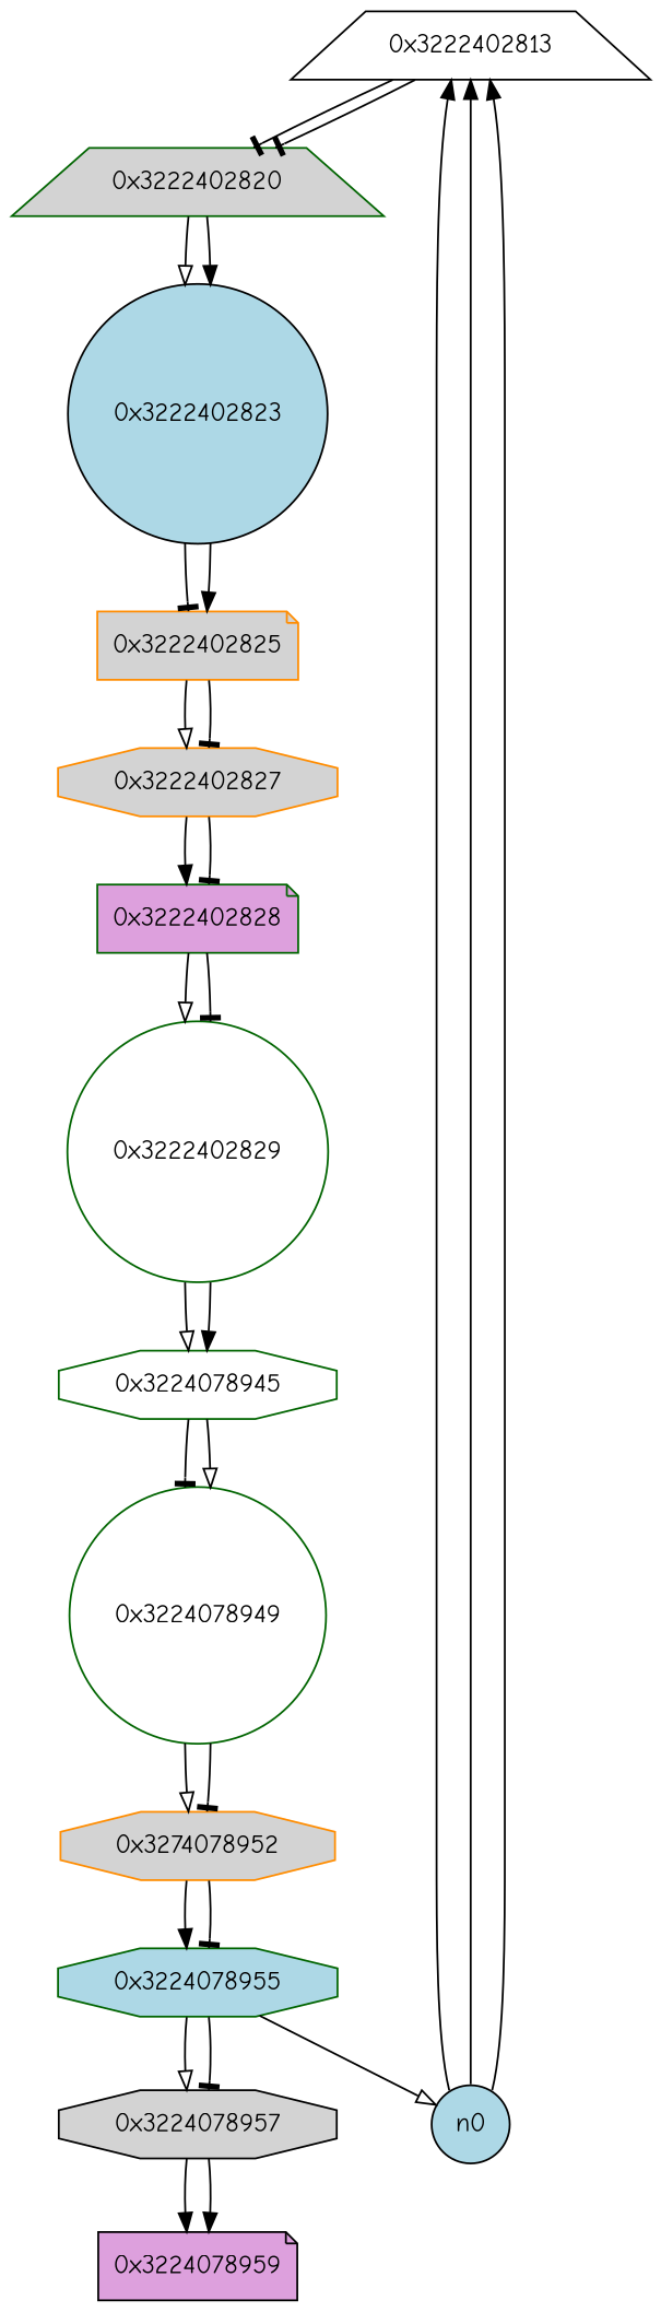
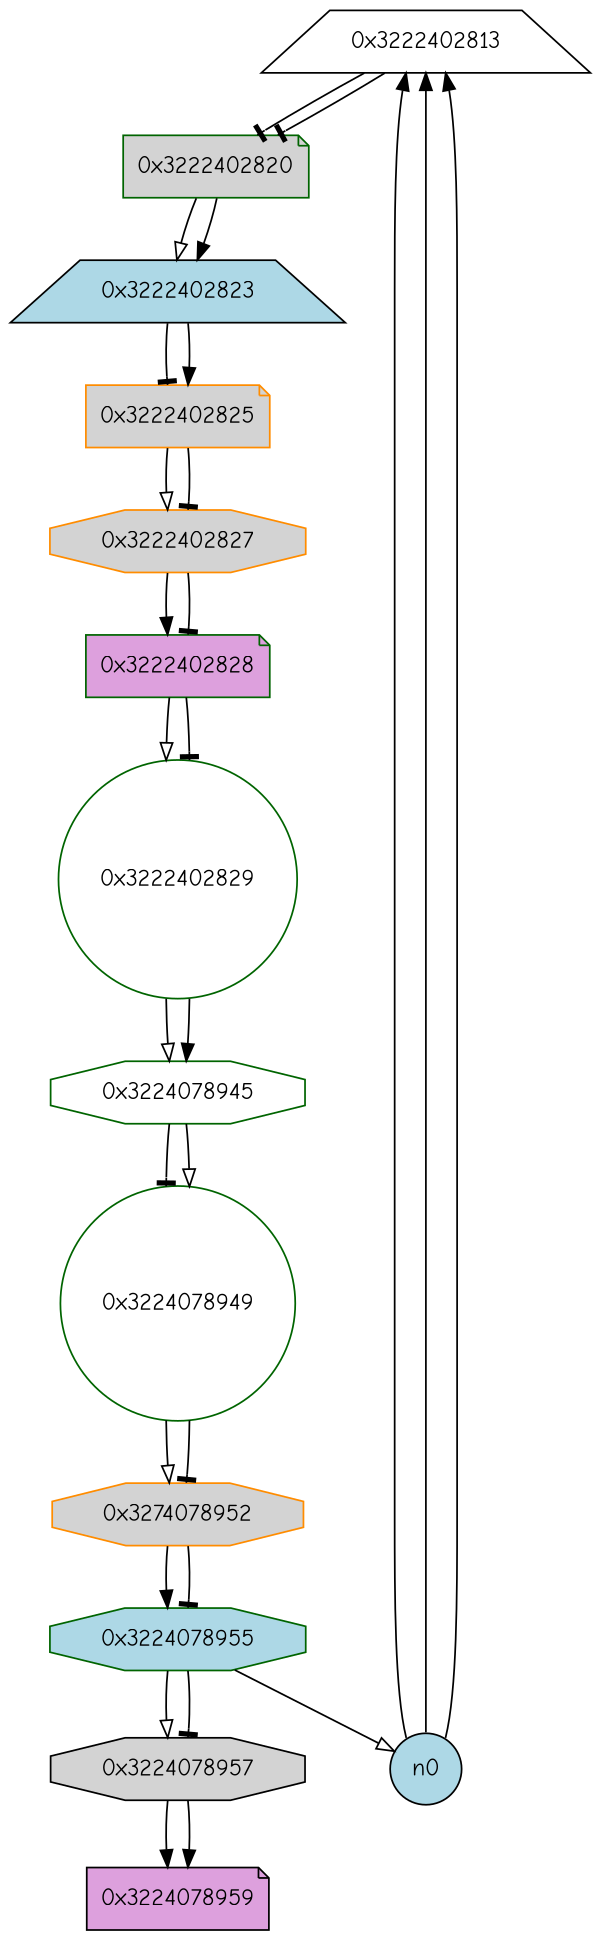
  digraph {
    fontname="Comic Neue"
    node [color=darkgreen fillcolor=lightgrey fontname="Comic Neue" shape=octagon style=filled]
    edge [arrowhead=tee fontname="Comic Neue"]
    n1 [color=black fillcolor=white label="0x3222402813" shape=trapezium]
-   n2 [label="0x3222402820" shape=trapezium]
-   n3 [color=black fillcolor=lightblue label="0x3222402823" shape=circle]
+   n2 [label="0x3222402820" shape=note]
+   n3 [color=black fillcolor=lightblue label="0x3222402823" shape=trapezium]
    n4 [color=darkorange label="0x3222402825" shape=note]
    n5 [color=darkorange label="0x3222402827"]
    n6 [fillcolor=plum label="0x3222402828" shape=note]
    n7 [fillcolor=white label="0x3222402829" shape=circle]
    n8 [fillcolor=white label="0x3224078945"]
    n9 [fillcolor=white label="0x3224078949" shape=circle]
    n10 [color=darkorange label="0x3274078952"]
    n11 [fillcolor=lightblue label="0x3224078955"]
    n12 [color=black label="0x3224078957"]
    n0 [color=black fillcolor=lightblue shape=circle]
    n13 [color=black fillcolor=plum label="0x3224078959" shape=note]
    n1 -> n2
    n1 -> n2
    n2 -> n3 [arrowhead=onormal]
    n2 -> n3 [arrowhead=normal]
    n3 -> n4
    n3 -> n4 [arrowhead=normal]
    n4 -> n5 [arrowhead=onormal]
    n4 -> n5
    n5 -> n6 [arrowhead=normal]
    n5 -> n6
    n6 -> n7 [arrowhead=onormal]
    n6 -> n7
    n7 -> n8 [arrowhead=onormal]
    n7 -> n8 [arrowhead=normal]
    n8 -> n9
    n8 -> n9 [arrowhead=onormal]
    n9 -> n10 [arrowhead=onormal]
    n9 -> n10
    n10 -> n11 [arrowhead=normal]
    n10 -> n11
    n11 -> n12 [arrowhead=onormal]
    n11 -> n12
    n11 -> n0 [arrowhead=onormal]
    n12 -> n13 [arrowhead=normal]
    n12 -> n13 [arrowhead=normal]
    n0 -> n1 [arrowhead=normal]
    n0 -> n1 [arrowhead=normal]
    n0 -> n1 [arrowhead=normal]
  }
